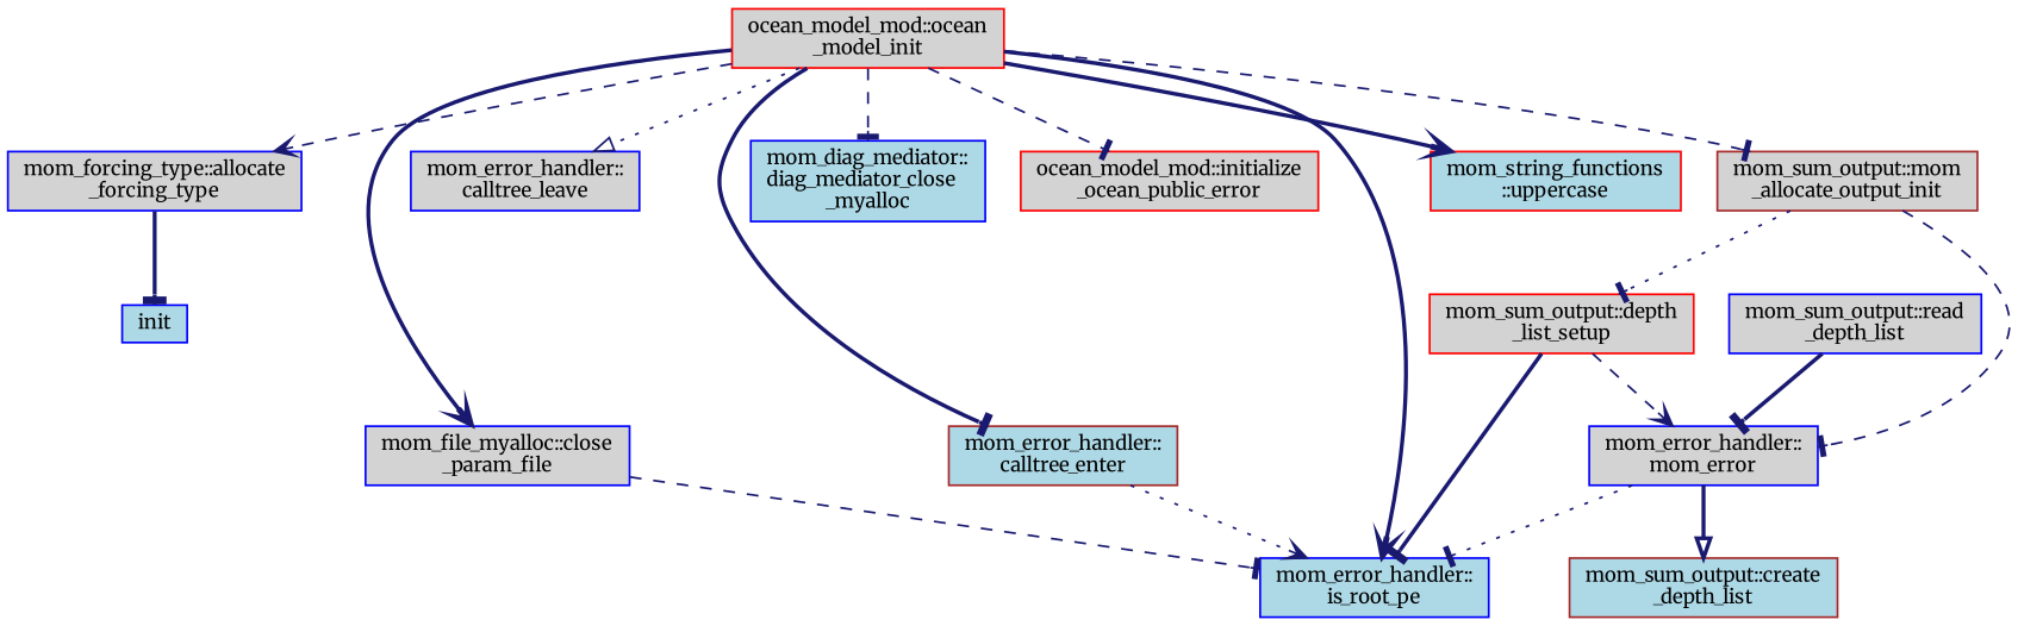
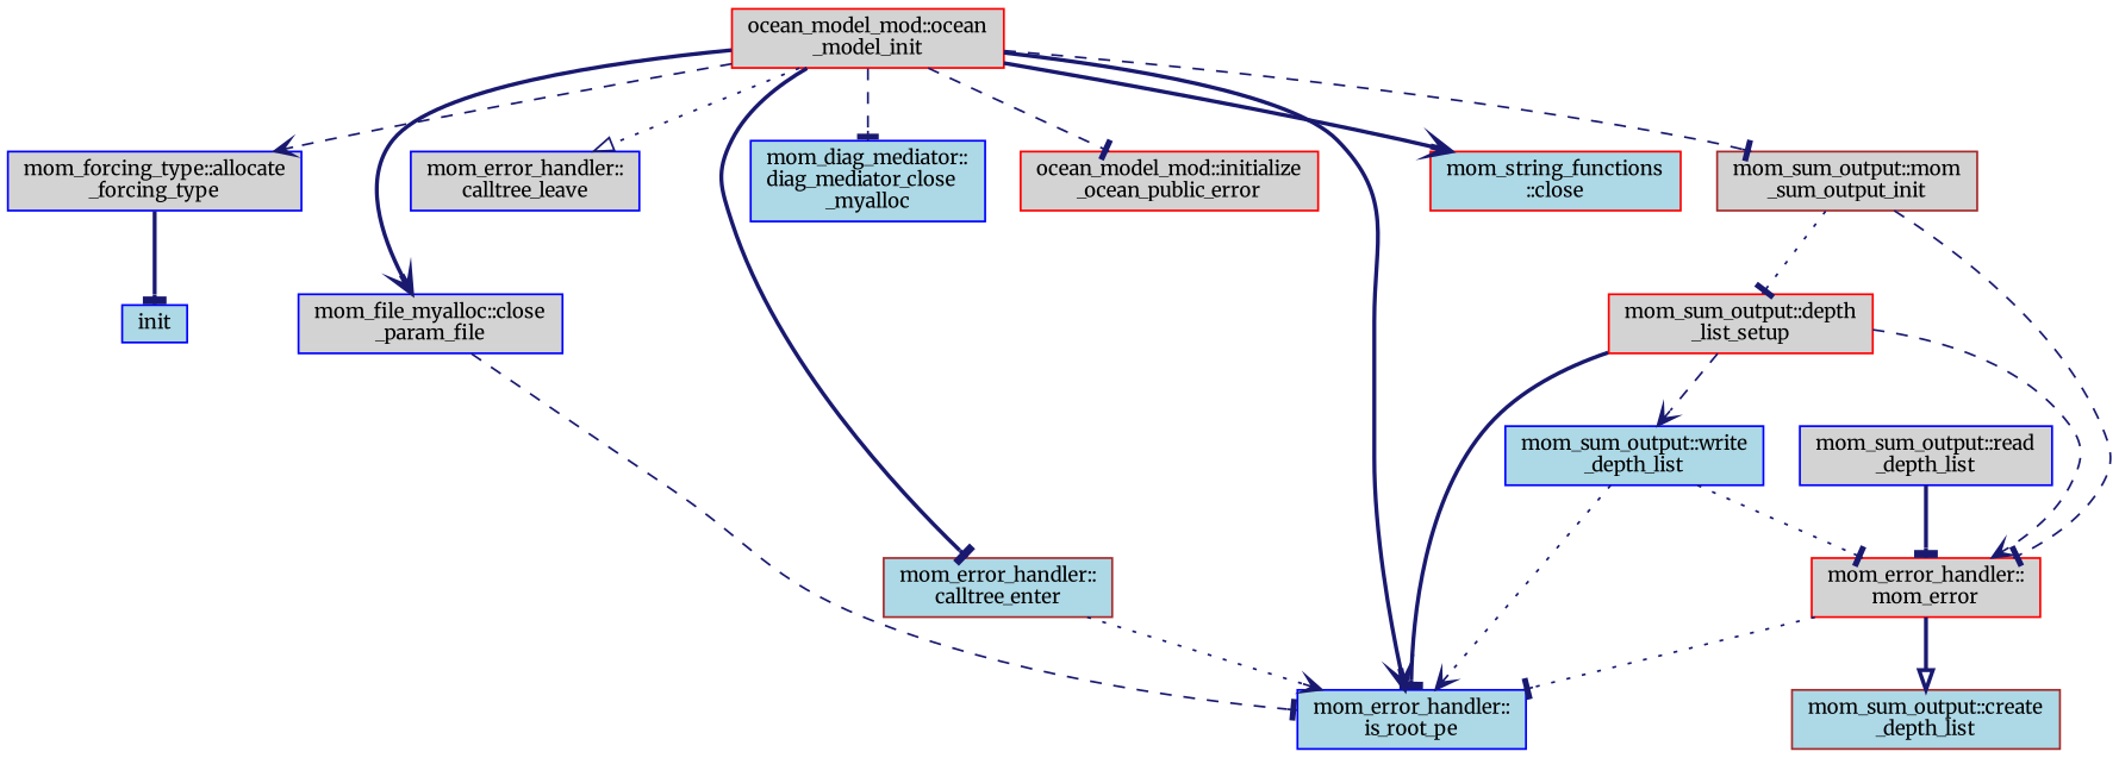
  digraph {
    fontname=Merriweather
    rankdir=TB
    node [color=blue fillcolor=lightgrey fontname=Merriweather fontsize=10 shape=record style=filled]
    edge [arrowhead=tee color=midnightblue fontname=Merriweather fontsize=10 labelfontname=Helvetica labelfontsize=10 style=dashed]
    n1 [color=red fontcolor=black height=0.2 label="ocean_model_mod::ocean\l_model_init" width=0.4]
    n2 [height=0.2 label="mom_forcing_type::allocate\l_forcing_type" width=0.4]
    n3 [color=brown fillcolor=lightblue height=0.2 label="mom_error_handler::\lcalltree_enter" width=0.4]
    n4 [height=0.2 label="mom_error_handler::\lcalltree_leave" width=0.4]
    n5 [height=0.2 label="mom_file_myalloc::close\l_param_file" width=0.4]
    n6 [fillcolor=lightblue height=0.2 label="mom_diag_mediator::\ldiag_mediator_close\l_myalloc" width=0.4]
    n7 [color=red height=0.2 label="ocean_model_mod::initialize\l_ocean_public_error" width=0.4]
-   n8 [color=brown height=0.2 label="mom_sum_output::mom\l_allocate_output_init" width=0.4]
-   n9 [color=red fillcolor=lightblue height=0.2 label="mom_string_functions\l::uppercase" width=0.4]
+   n8 [color=brown height=0.2 label="mom_sum_output::mom\l_sum_output_init" width=0.4]
+   n9 [color=red fillcolor=lightblue height=0.2 label="mom_string_functions\l::close" width=0.4]
    n10 [fillcolor=lightblue height=0.2 label="mom_error_handler::\lis_root_pe" width=0.4]
    n11 [fillcolor=lightblue height=0.2 label=init width=0.4]
    n12 [color=red height=0.2 label="mom_sum_output::depth\l_list_setup" width=0.4]
-   n13 [height=0.2 label="mom_error_handler::\lmom_error" width=0.4]
+   n13 [color=red height=0.2 label="mom_error_handler::\lmom_error" width=0.4]
+   n14 [fillcolor=lightblue height=0.2 label="mom_sum_output::write\l_depth_list" width=0.4]
    n15 [color=brown fillcolor=lightblue height=0.2 label="mom_sum_output::create\l_depth_list" width=0.4]
    n16 [height=0.2 label="mom_sum_output::read\l_depth_list" width=0.4]
    n1 -> n2 [arrowhead=vee]
    n1 -> n3 [style=bold]
    n1 -> n4 [arrowhead=onormal style=dotted]
    n1 -> n5 [arrowhead=vee style=bold]
    n1 -> n6
    n1 -> n7
    n1 -> n8
    n1 -> n9 [arrowhead=vee style=bold]
    n1 -> n10 [arrowhead=vee style=bold]
    n2 -> n11 [style=bold]
    n3 -> n10 [arrowhead=vee style=dotted]
    n5 -> n10
    n8 -> n12 [style=dotted]
    n8 -> n13
    n12 -> n10 [style=bold]
    n12 -> n13 [arrowhead=vee]
+   n12 -> n14 [arrowhead=vee]
    n13 -> n10 [style=dotted]
    n13 -> n15 [arrowhead=onormal style=bold]
+   n14 -> n10 [arrowhead=vee style=dotted]
+   n14 -> n13 [style=dotted]
    n16 -> n13 [style=bold]
  }
